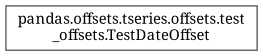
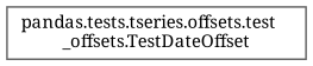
  digraph {
    rankdir=TB
    fontname="Noto Serif"
-   n1 [color=grey40 fillcolor=white fontname="Noto Serif" fontsize=10 height=0.2 label="pandas.offsets.tseries.offsets.test\l_offsets.TestDateOffset" shape=box style=filled width=0.4]
+   n1 [color=grey40 fillcolor=white fontname="Noto Serif" fontsize=10 height=0.2 label="pandas.tests.tseries.offsets.test\l_offsets.TestDateOffset" shape=box style=filled width=0.4]
  }
